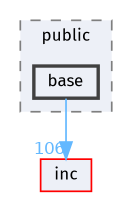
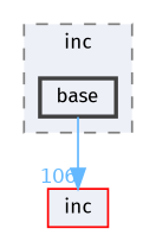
  digraph {
    compound=true
    fontname="Fira Sans"
    node [fillcolor="#edf0f7" fontname="Fira Sans" fontsize=10 shape=box]
    n1 [color=grey25 height=0.2 label=base style="filled,bold" width=0.4]
    n2 [color=red height=0.2 label=inc style=filled width=0.4]
    subgraph cluster_1 {
      bgcolor="#edf0f7"
      fontsize=10
-     label=public
+     label=inc
      pencolor=grey50
      style="filled,dashed"
      n1
    }
    n1 -> n2 [color=steelblue1 fontcolor=steelblue1 fontname="Fira Sans" fontsize=10 headlabel=106 labeldistance=1.5 labelfontname=Helvetica labelfontsize=10]
  }
